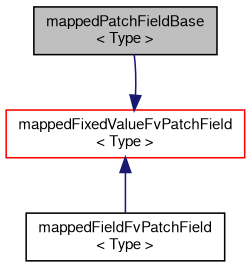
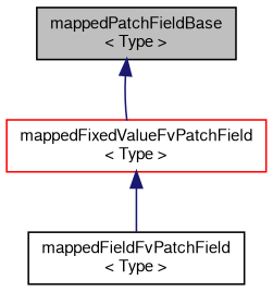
  digraph {
    node [color=black fontname=FreeSans fontsize=10 shape=record]
    edge [color=midnightblue dir=back fontname=FreeSans fontsize=10 labelfontname=FreeSans labelfontsize=10 style=solid]
    n1 [fillcolor=grey75 fontcolor=black height=0.2 label="mappedPatchFieldBase\l\< Type \>" style=filled width=0.4]
    n2 [color=red height=0.2 label="mappedFixedValueFvPatchField\l\< Type \>" width=0.4]
    n3 [height=0.2 label="mappedFieldFvPatchField\l\< Type \>" width=0.4]
-   n2 -> n1
+   n1 -> n2
    n2 -> n3
  }
